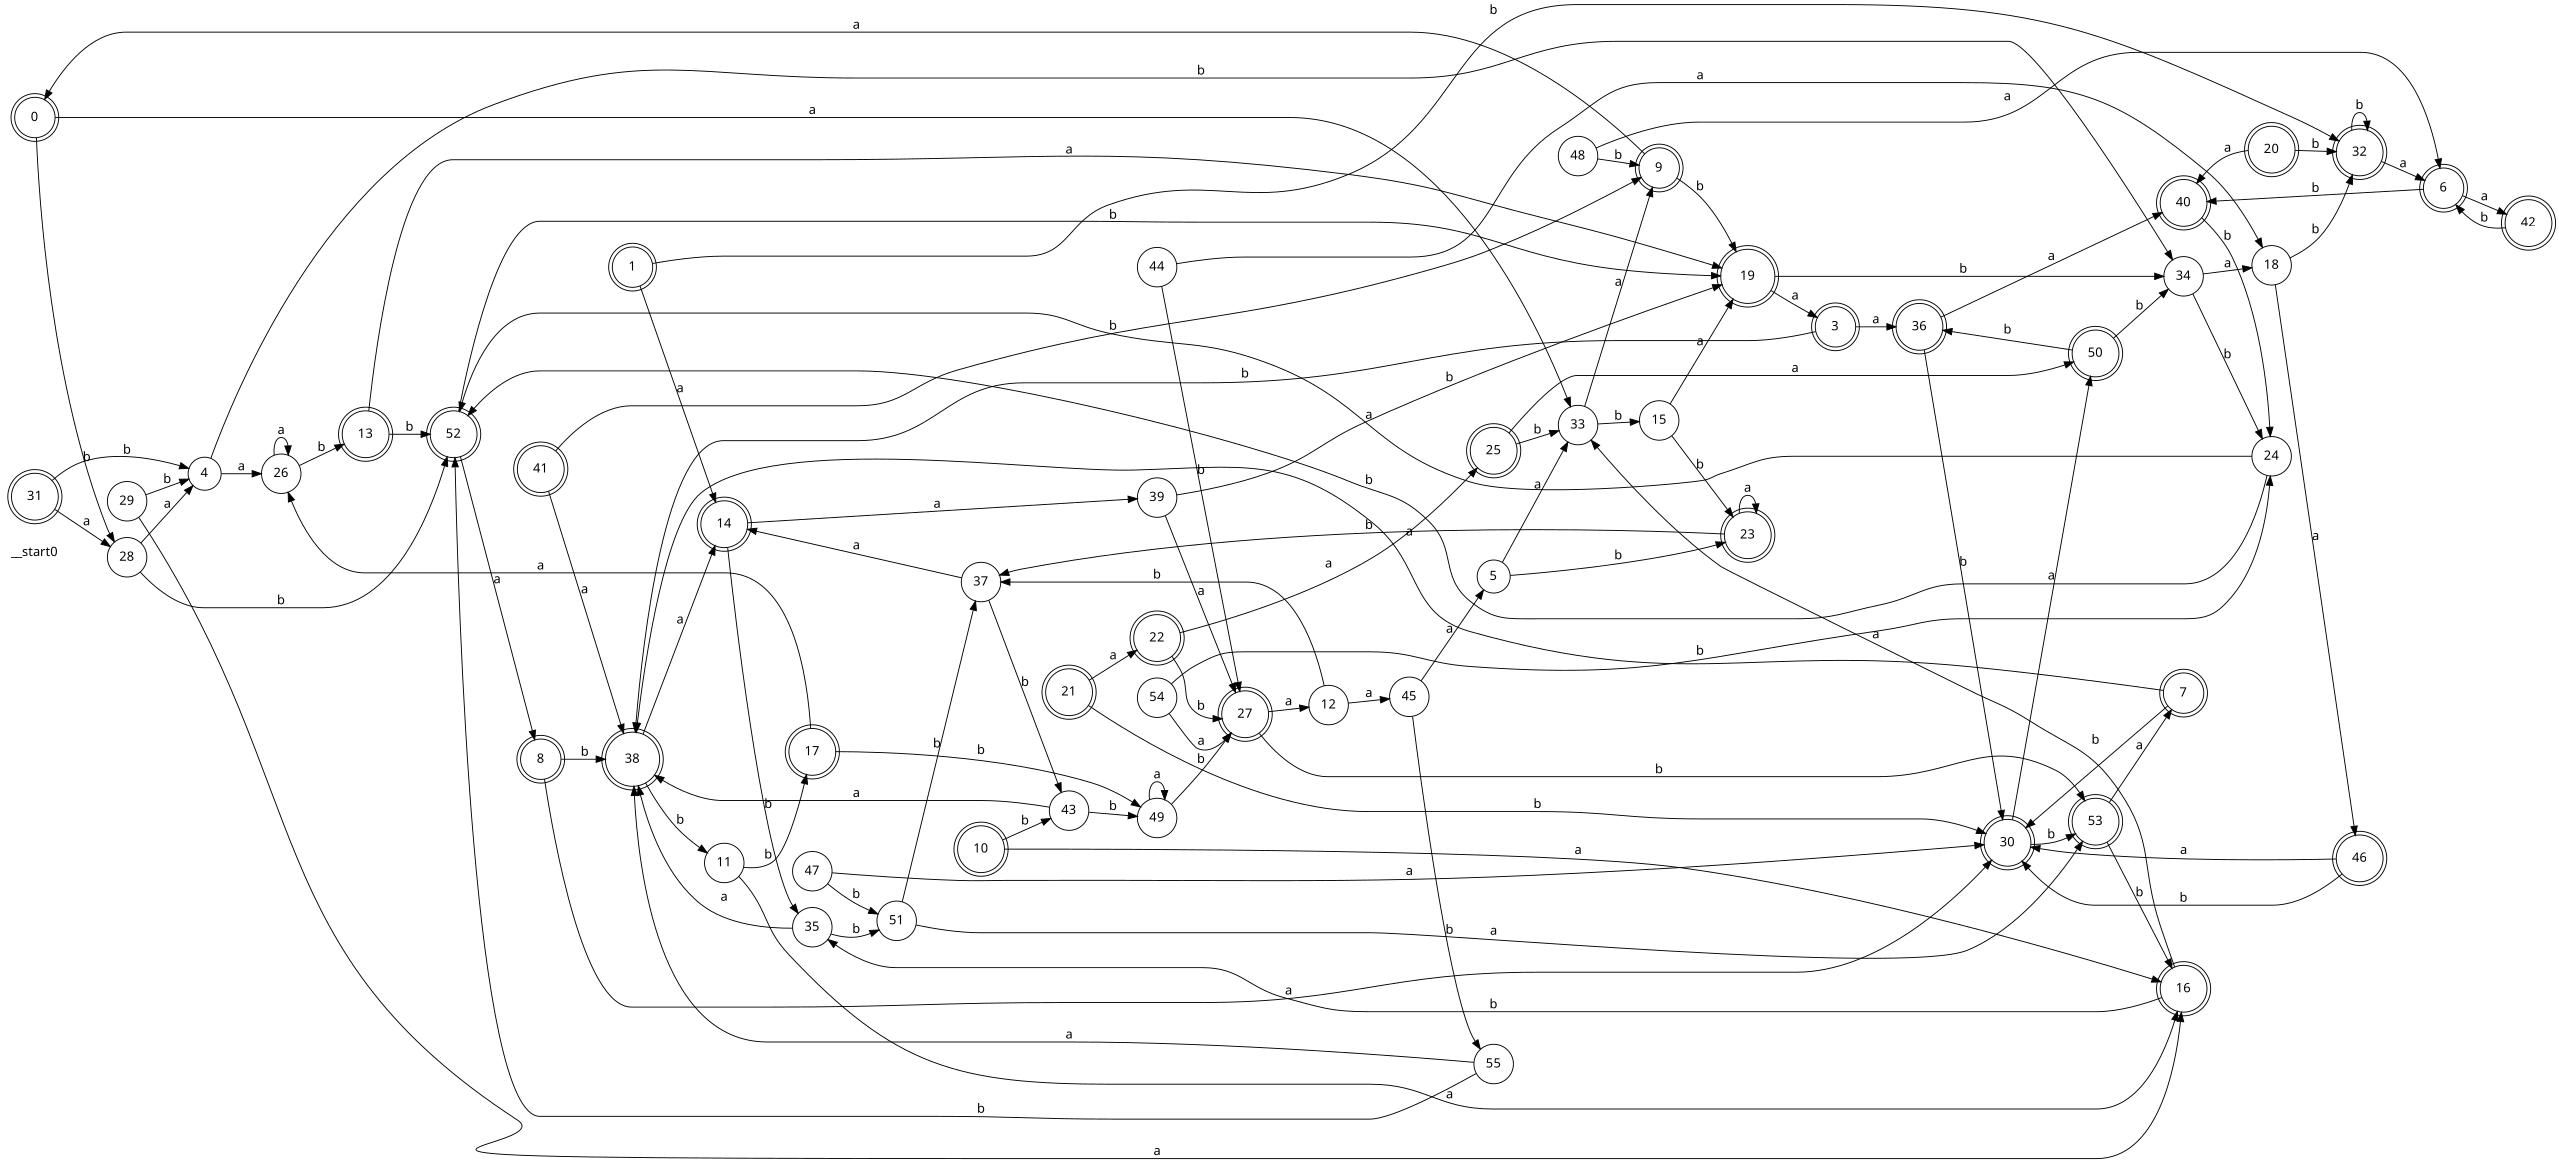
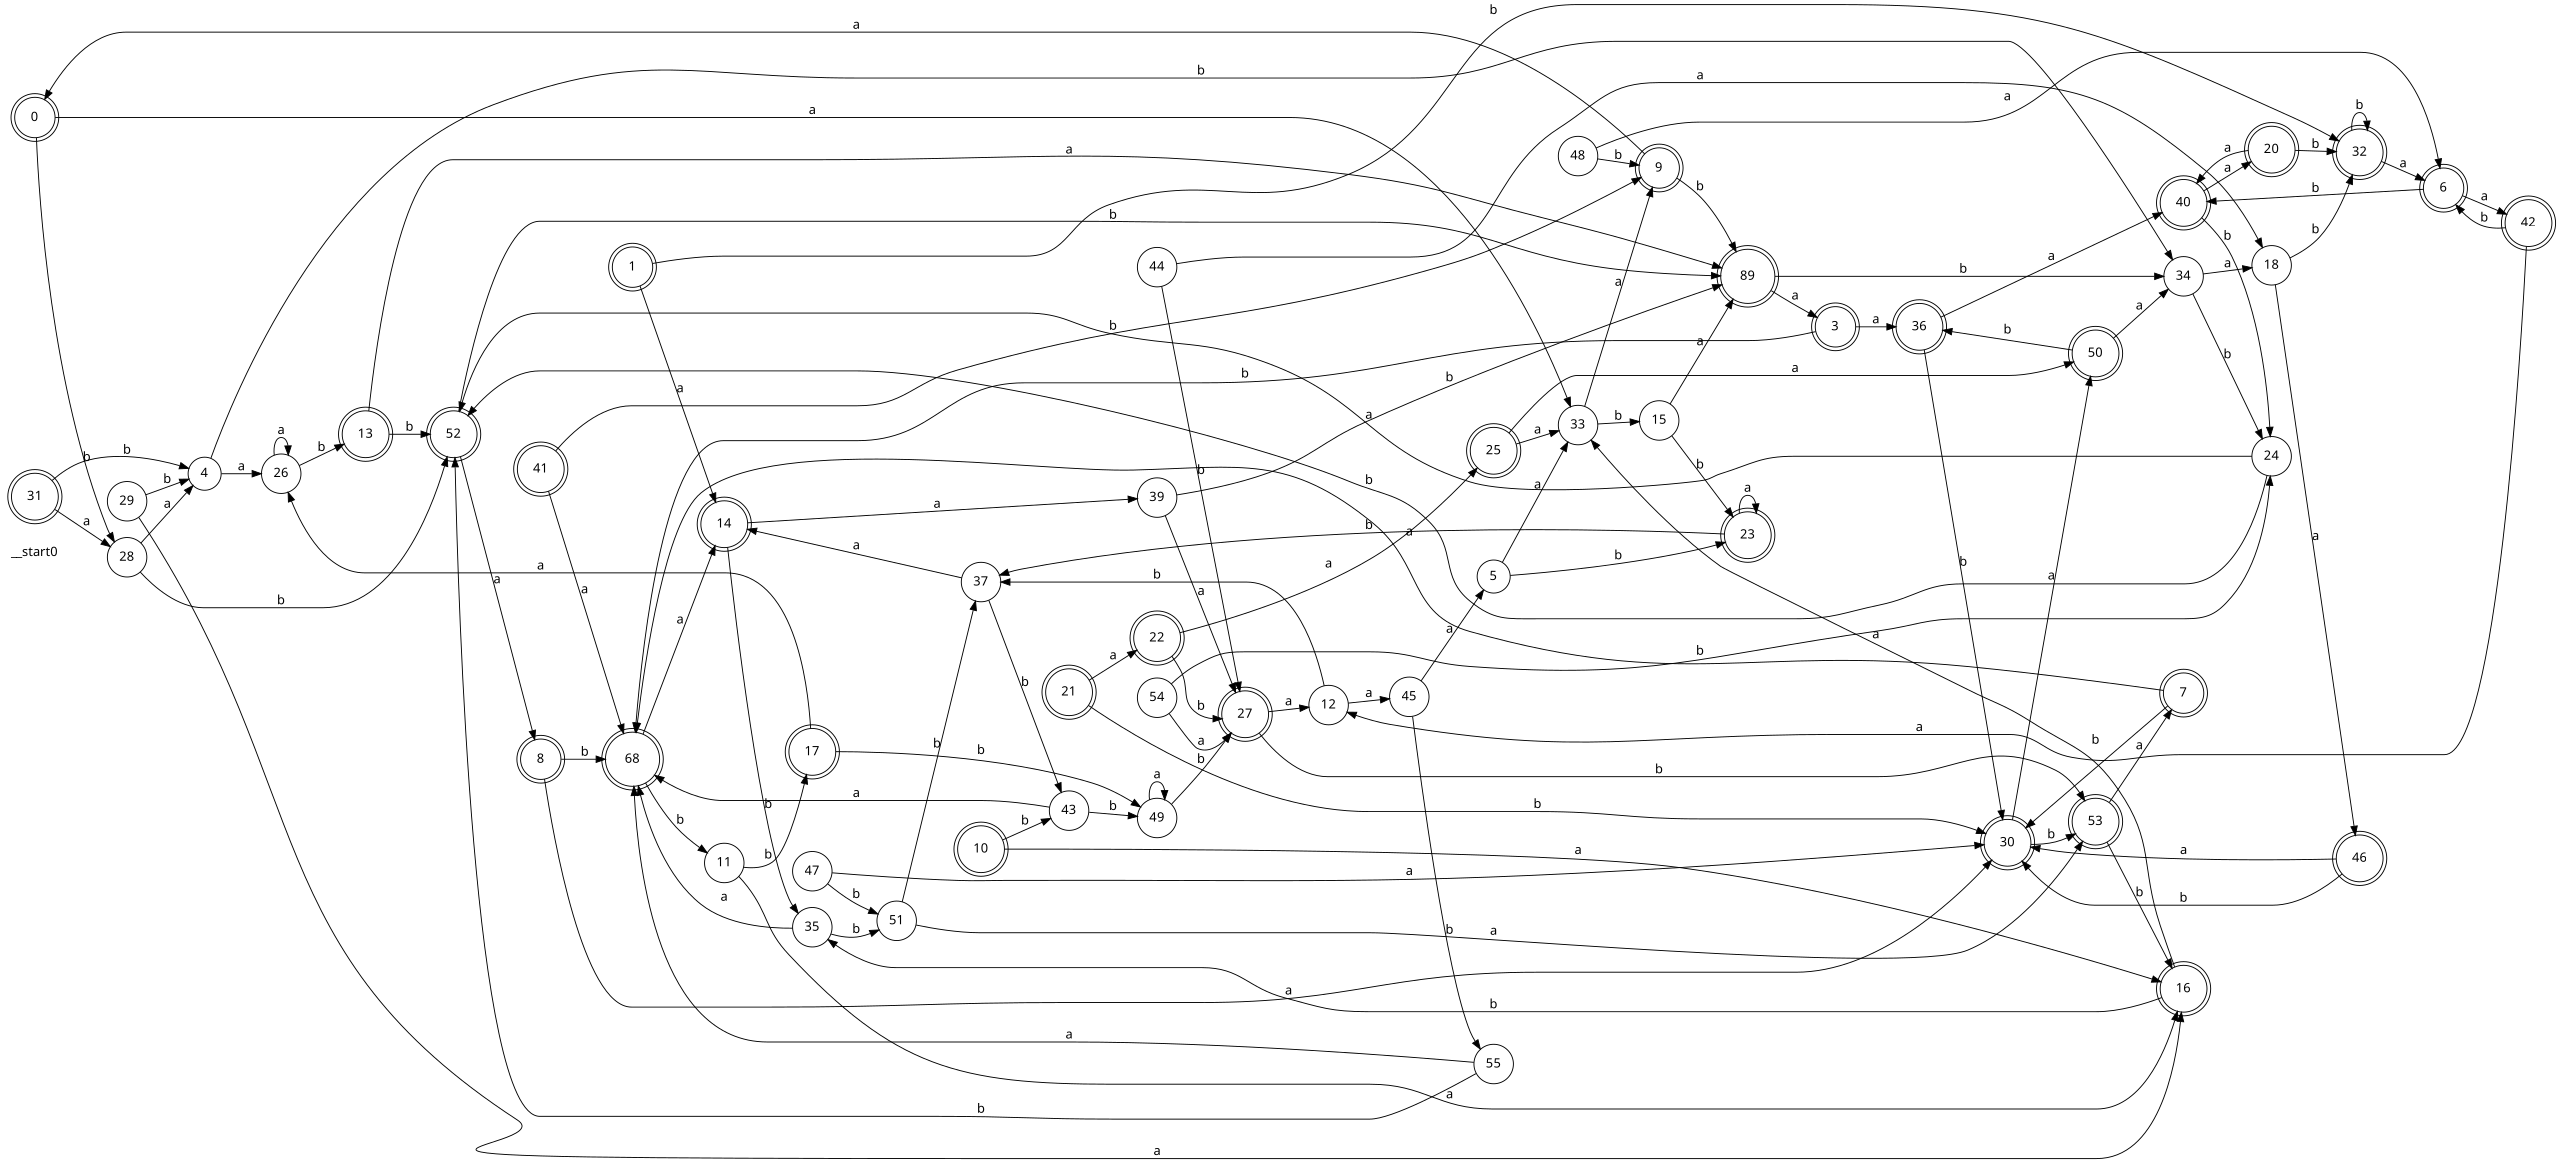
  digraph {
    fontname="Noto Sans"
    rankdir=LR
    node [fontname="Noto Sans" shape=doublecircle color=black fillcolor=white style="rounded,filled"]
    edge [fontname="Noto Sans"]
    __start0 [shape=none color="" fillcolor="" style=""]
    n2 [label=0]
    n3 [label=28 shape=circle style=filled]
    n4 [label=33 shape=circle style=filled]
    n5 [label=4 shape=circle style=filled]
    n6 [label=52]
    n7 [label=9]
    n8 [label=15 shape=circle style=filled]
    n9 [label=1]
    n10 [label=14]
    n11 [label=32]
    n12 [label=35 shape=circle style=filled]
    n13 [label=39 shape=circle style=filled]
    n14 [label=6]
    n15 [label=10]
    n16 [label=16]
    n17 [label=43 shape=circle style=filled]
    n18 [label=3]
    n19 [label=36]
-   n20 [label=38]
+   n20 [label=68]
    n21 [label=40]
    n22 [label=30]
    n23 [label=11 shape=circle style=filled]
    n24 [label=26 shape=circle style=filled]
    n25 [label=34 shape=circle style=filled]
    n26 [label=13]
    n27 [label=18 shape=circle style=filled]
    n28 [label=24 shape=circle style=filled]
    n29 [label=5 shape=circle style=filled]
    n30 [label=23]
    n31 [label=37 shape=circle style=filled]
    n32 [label=42]
    n33 [label=20]
    n34 [label=12 shape=circle style=filled]
    n35 [label=7]
    n36 [label=50]
    n37 [label=53]
    n38 [label=8]
-   n39 [label=19]
+   n39 [label=89]
    n40 [label=49 shape=circle style=filled]
    n41 [label=17]
    n42 [label=45 shape=circle style=filled]
    n43 [label=55 shape=circle style=filled]
    n44 [label=51 shape=circle style=filled]
    n45 [label=27]
    n46 [label=46]
    n47 [label=21]
    n48 [label=22]
    n49 [label=25]
    n50 [label=29 shape=circle style=filled]
    n51 [label=31]
    n52 [label=54 shape=circle style=filled]
    n53 [label=41]
    n54 [label=44 shape=circle style=filled]
    n55 [label=47 shape=circle style=filled]
    n56 [label=48 shape=circle style=filled]
    n2 -> n3 [label=b]
    n2 -> n4 [label=a]
    n3 -> n5 [label=a]
    n3 -> n6 [label=b]
    n4 -> n7 [label=a]
    n4 -> n8 [label=b]
    n5 -> n24 [label=a]
    n5 -> n25 [label=b]
    n6 -> n38 [label=a]
    n6 -> n39 [label=b]
    n7 -> n2 [label=a]
    n7 -> n39 [label=b]
    n8 -> n30 [label=b]
    n8 -> n39 [label=a]
    n9 -> n10 [label=a]
    n9 -> n11 [label=b]
    n10 -> n12 [label=b]
    n10 -> n13 [label=a]
    n11 -> n11 [label=b]
    n11 -> n14 [label=a]
    n12 -> n20 [label=a]
    n12 -> n44 [label=b]
    n13 -> n39 [label=b]
    n13 -> n45 [label=a]
    n14 -> n21 [label=b]
    n14 -> n32 [label=a]
    n15 -> n16 [label=a]
    n15 -> n17 [label=b]
    n16 -> n4 [label=a]
    n16 -> n12 [label=b]
    n17 -> n20 [label=a]
    n17 -> n40 [label=b]
    n18 -> n19 [label=a]
    n18 -> n20 [label=b]
    n19 -> n21 [label=a]
    n19 -> n22 [label=b]
    n20 -> n10 [label=a]
    n20 -> n23 [label=b]
    n21 -> n28 [label=b]
+   n21 -> n33 [label=a]
    n22 -> n36 [label=a]
    n22 -> n37 [label=b]
    n23 -> n16 [label=a]
    n23 -> n41 [label=b]
    n24 -> n24 [label=a]
    n24 -> n26 [label=b]
    n25 -> n27 [label=a]
    n25 -> n28 [label=b]
    n26 -> n6 [label=b]
    n26 -> n39 [label=a]
    n27 -> n11 [label=b]
    n27 -> n46 [label=a]
    n28 -> n6 [label=a]
    n28 -> n6 [label=b]
    n29 -> n4 [label=a]
    n29 -> n30 [label=b]
    n30 -> n30 [label=a]
    n30 -> n31 [label=b]
    n31 -> n10 [label=a]
    n31 -> n17 [label=b]
    n32 -> n14 [label=b]
+   n32 -> n34 [label=a]
    n33 -> n11 [label=b]
    n33 -> n21 [label=a]
    n34 -> n31 [label=b]
    n34 -> n42 [label=a]
    n35 -> n20 [label=a]
    n35 -> n22 [label=b]
    n36 -> n19 [label=b]
-   n36 -> n25 [label=b]
+   n36 -> n25 [label=a]
    n37 -> n16 [label=b]
    n37 -> n35 [label=a]
    n38 -> n20 [label=b]
    n38 -> n22 [label=a]
    n39 -> n18 [label=a]
    n39 -> n25 [label=b]
    n40 -> n40 [label=a]
    n40 -> n45 [label=b]
    n41 -> n24 [label=a]
    n41 -> n40 [label=b]
    n42 -> n29 [label=a]
    n42 -> n43 [label=b]
    n43 -> n6 [label=b]
    n43 -> n20 [label=a]
    n44 -> n31 [label=b]
    n44 -> n37 [label=a]
    n45 -> n34 [label=a]
    n45 -> n37 [label=b]
    n46 -> n22 [label=a]
    n46 -> n22 [label=b]
    n47 -> n22 [label=b]
    n47 -> n48 [label=a]
    n48 -> n45 [label=b]
    n48 -> n49 [label=a]
-   n49 -> n4 [label=b]
+   n49 -> n4 [label=a]
    n49 -> n36 [label=a]
    n50 -> n5 [label=b]
    n50 -> n16 [label=a]
    n51 -> n3 [label=a]
    n51 -> n5 [label=b]
    n52 -> n28 [label=b]
    n52 -> n45 [label=a]
    n53 -> n7 [label=b]
    n53 -> n20 [label=a]
    n54 -> n27 [label=a]
    n54 -> n45 [label=b]
    n55 -> n22 [label=a]
    n55 -> n44 [label=b]
    n56 -> n7 [label=b]
    n56 -> n14 [label=a]
  }
